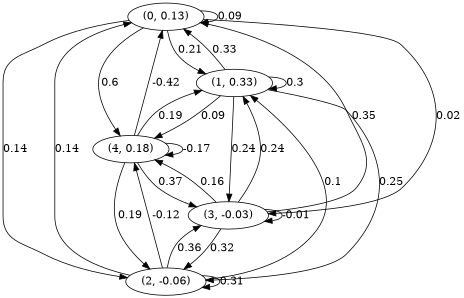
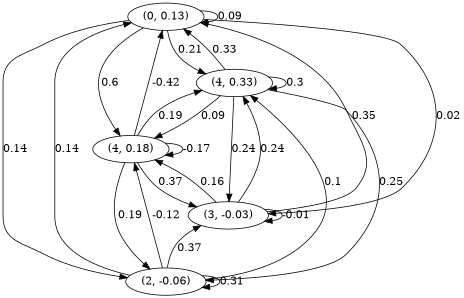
  digraph {
    n1 [label="(0, 0.13)"]
-   n2 [label="(1, 0.33)"]
+   n2 [label="(4, 0.33)"]
    n3 [label="(2, -0.06)"]
    n4 [label="(3, -0.03)"]
    n5 [label="(4, 0.18)"]
    n1 -> n1 [label=0.09]
    n1 -> n2 [label=0.21]
    n1 -> n3 [label=0.14]
    n1 -> n4 [label=0.02]
    n1 -> n5 [label=0.6]
    n2 -> n1 [label=0.33]
    n2 -> n2 [label=0.3]
    n2 -> n3 [label=0.25]
    n2 -> n4 [label=0.24]
    n2 -> n5 [label=0.09]
    n3 -> n1 [label=0.14]
    n3 -> n2 [label=0.1]
    n3 -> n3 [label=0.31]
-   n3 -> n4 [label=0.36]
+   n3 -> n4 [label=0.37]
    n3 -> n5 [label=-0.12]
    n4 -> n1 [label=0.35]
    n4 -> n2 [label=0.24]
-   n4 -> n3 [label=0.32]
    n4 -> n4 [label=-0.01]
    n4 -> n5 [label=0.16]
    n5 -> n1 [label=-0.42]
    n5 -> n2 [label=0.19]
    n5 -> n3 [label=0.19]
    n5 -> n4 [label=0.37]
    n5 -> n5 [label=-0.17]
  }
